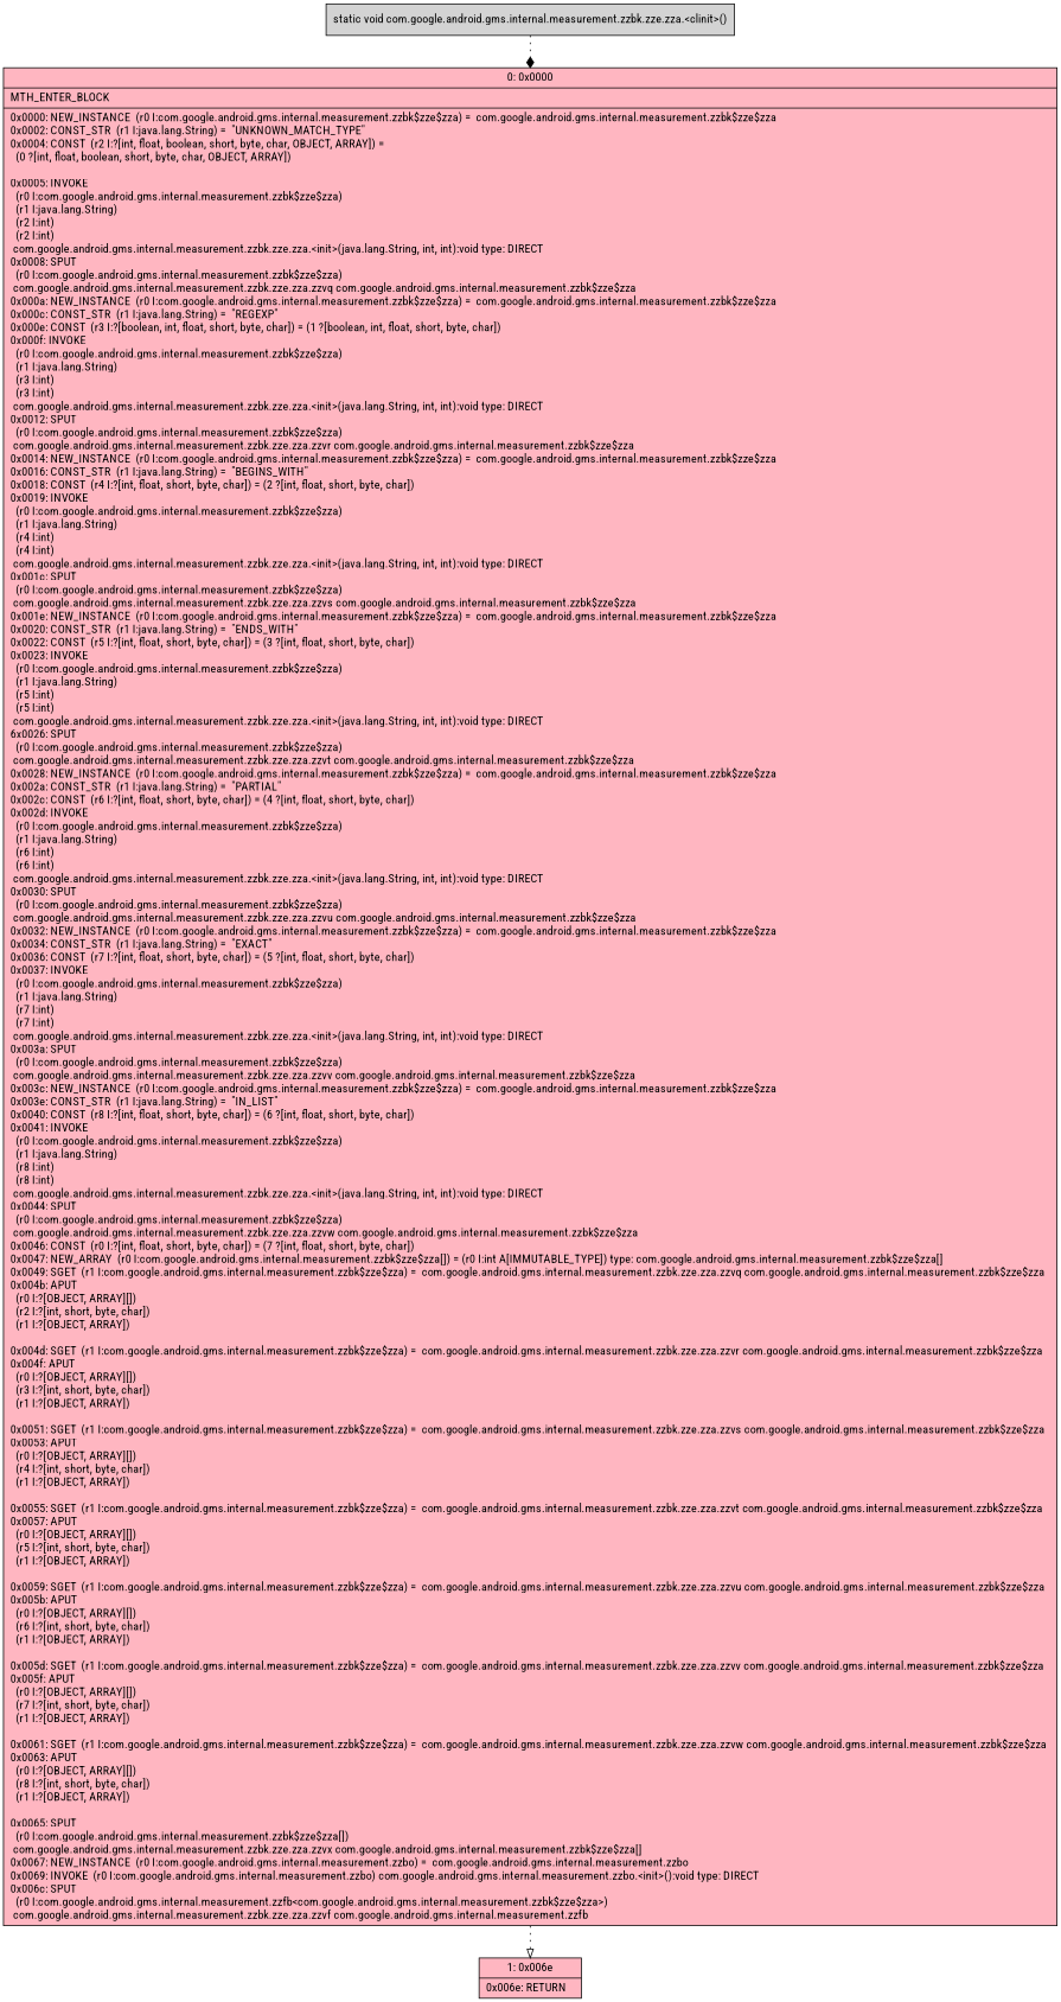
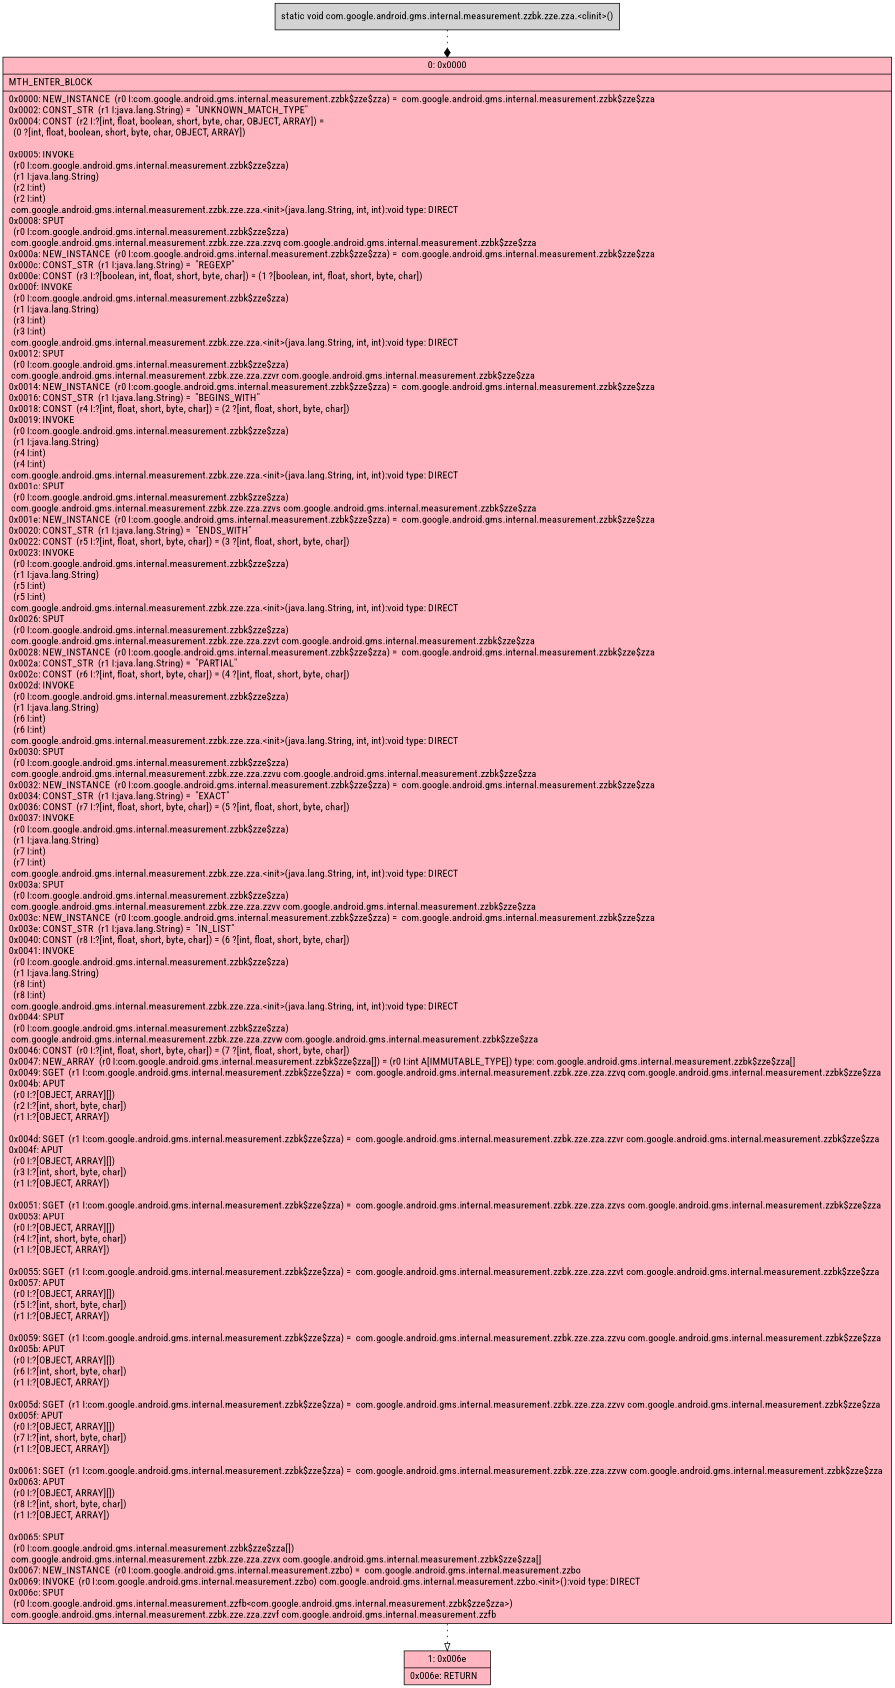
  digraph {
    fontname="Roboto Condensed"
    node [shape=record style=filled fillcolor=lightpink fontname="Roboto Condensed"]
    edge [style=dotted fontname="Roboto Condensed"]
-   n1 [label="{0\:\ 0x0000|MTH_ENTER_BLOCK\l|0x0000: NEW_INSTANCE  (r0 I:com.google.android.gms.internal.measurement.zzbk$zze$zza) =  com.google.android.gms.internal.measurement.zzbk$zze$zza \l0x0002: CONST_STR  (r1 I:java.lang.String) =  \"UNKNOWN_MATCH_TYPE\" \l0x0004: CONST  (r2 I:?[int, float, boolean, short, byte, char, OBJECT, ARRAY]) = \l  (0 ?[int, float, boolean, short, byte, char, OBJECT, ARRAY])\l \l0x0005: INVOKE  \l  (r0 I:com.google.android.gms.internal.measurement.zzbk$zze$zza)\l  (r1 I:java.lang.String)\l  (r2 I:int)\l  (r2 I:int)\l com.google.android.gms.internal.measurement.zzbk.zze.zza.\<init\>(java.lang.String, int, int):void type: DIRECT \l0x0008: SPUT  \l  (r0 I:com.google.android.gms.internal.measurement.zzbk$zze$zza)\l com.google.android.gms.internal.measurement.zzbk.zze.zza.zzvq com.google.android.gms.internal.measurement.zzbk$zze$zza \l0x000a: NEW_INSTANCE  (r0 I:com.google.android.gms.internal.measurement.zzbk$zze$zza) =  com.google.android.gms.internal.measurement.zzbk$zze$zza \l0x000c: CONST_STR  (r1 I:java.lang.String) =  \"REGEXP\" \l0x000e: CONST  (r3 I:?[boolean, int, float, short, byte, char]) = (1 ?[boolean, int, float, short, byte, char]) \l0x000f: INVOKE  \l  (r0 I:com.google.android.gms.internal.measurement.zzbk$zze$zza)\l  (r1 I:java.lang.String)\l  (r3 I:int)\l  (r3 I:int)\l com.google.android.gms.internal.measurement.zzbk.zze.zza.\<init\>(java.lang.String, int, int):void type: DIRECT \l0x0012: SPUT  \l  (r0 I:com.google.android.gms.internal.measurement.zzbk$zze$zza)\l com.google.android.gms.internal.measurement.zzbk.zze.zza.zzvr com.google.android.gms.internal.measurement.zzbk$zze$zza \l0x0014: NEW_INSTANCE  (r0 I:com.google.android.gms.internal.measurement.zzbk$zze$zza) =  com.google.android.gms.internal.measurement.zzbk$zze$zza \l0x0016: CONST_STR  (r1 I:java.lang.String) =  \"BEGINS_WITH\" \l0x0018: CONST  (r4 I:?[int, float, short, byte, char]) = (2 ?[int, float, short, byte, char]) \l0x0019: INVOKE  \l  (r0 I:com.google.android.gms.internal.measurement.zzbk$zze$zza)\l  (r1 I:java.lang.String)\l  (r4 I:int)\l  (r4 I:int)\l com.google.android.gms.internal.measurement.zzbk.zze.zza.\<init\>(java.lang.String, int, int):void type: DIRECT \l0x001c: SPUT  \l  (r0 I:com.google.android.gms.internal.measurement.zzbk$zze$zza)\l com.google.android.gms.internal.measurement.zzbk.zze.zza.zzvs com.google.android.gms.internal.measurement.zzbk$zze$zza \l0x001e: NEW_INSTANCE  (r0 I:com.google.android.gms.internal.measurement.zzbk$zze$zza) =  com.google.android.gms.internal.measurement.zzbk$zze$zza \l0x0020: CONST_STR  (r1 I:java.lang.String) =  \"ENDS_WITH\" \l0x0022: CONST  (r5 I:?[int, float, short, byte, char]) = (3 ?[int, float, short, byte, char]) \l0x0023: INVOKE  \l  (r0 I:com.google.android.gms.internal.measurement.zzbk$zze$zza)\l  (r1 I:java.lang.String)\l  (r5 I:int)\l  (r5 I:int)\l com.google.android.gms.internal.measurement.zzbk.zze.zza.\<init\>(java.lang.String, int, int):void type: DIRECT \l6x0026: SPUT  \l  (r0 I:com.google.android.gms.internal.measurement.zzbk$zze$zza)\l com.google.android.gms.internal.measurement.zzbk.zze.zza.zzvt com.google.android.gms.internal.measurement.zzbk$zze$zza \l0x0028: NEW_INSTANCE  (r0 I:com.google.android.gms.internal.measurement.zzbk$zze$zza) =  com.google.android.gms.internal.measurement.zzbk$zze$zza \l0x002a: CONST_STR  (r1 I:java.lang.String) =  \"PARTIAL\" \l0x002c: CONST  (r6 I:?[int, float, short, byte, char]) = (4 ?[int, float, short, byte, char]) \l0x002d: INVOKE  \l  (r0 I:com.google.android.gms.internal.measurement.zzbk$zze$zza)\l  (r1 I:java.lang.String)\l  (r6 I:int)\l  (r6 I:int)\l com.google.android.gms.internal.measurement.zzbk.zze.zza.\<init\>(java.lang.String, int, int):void type: DIRECT \l0x0030: SPUT  \l  (r0 I:com.google.android.gms.internal.measurement.zzbk$zze$zza)\l com.google.android.gms.internal.measurement.zzbk.zze.zza.zzvu com.google.android.gms.internal.measurement.zzbk$zze$zza \l0x0032: NEW_INSTANCE  (r0 I:com.google.android.gms.internal.measurement.zzbk$zze$zza) =  com.google.android.gms.internal.measurement.zzbk$zze$zza \l0x0034: CONST_STR  (r1 I:java.lang.String) =  \"EXACT\" \l0x0036: CONST  (r7 I:?[int, float, short, byte, char]) = (5 ?[int, float, short, byte, char]) \l0x0037: INVOKE  \l  (r0 I:com.google.android.gms.internal.measurement.zzbk$zze$zza)\l  (r1 I:java.lang.String)\l  (r7 I:int)\l  (r7 I:int)\l com.google.android.gms.internal.measurement.zzbk.zze.zza.\<init\>(java.lang.String, int, int):void type: DIRECT \l0x003a: SPUT  \l  (r0 I:com.google.android.gms.internal.measurement.zzbk$zze$zza)\l com.google.android.gms.internal.measurement.zzbk.zze.zza.zzvv com.google.android.gms.internal.measurement.zzbk$zze$zza \l0x003c: NEW_INSTANCE  (r0 I:com.google.android.gms.internal.measurement.zzbk$zze$zza) =  com.google.android.gms.internal.measurement.zzbk$zze$zza \l0x003e: CONST_STR  (r1 I:java.lang.String) =  \"IN_LIST\" \l0x0040: CONST  (r8 I:?[int, float, short, byte, char]) = (6 ?[int, float, short, byte, char]) \l0x0041: INVOKE  \l  (r0 I:com.google.android.gms.internal.measurement.zzbk$zze$zza)\l  (r1 I:java.lang.String)\l  (r8 I:int)\l  (r8 I:int)\l com.google.android.gms.internal.measurement.zzbk.zze.zza.\<init\>(java.lang.String, int, int):void type: DIRECT \l0x0044: SPUT  \l  (r0 I:com.google.android.gms.internal.measurement.zzbk$zze$zza)\l com.google.android.gms.internal.measurement.zzbk.zze.zza.zzvw com.google.android.gms.internal.measurement.zzbk$zze$zza \l0x0046: CONST  (r0 I:?[int, float, short, byte, char]) = (7 ?[int, float, short, byte, char]) \l0x0047: NEW_ARRAY  (r0 I:com.google.android.gms.internal.measurement.zzbk$zze$zza[]) = (r0 I:int A[IMMUTABLE_TYPE]) type: com.google.android.gms.internal.measurement.zzbk$zze$zza[] \l0x0049: SGET  (r1 I:com.google.android.gms.internal.measurement.zzbk$zze$zza) =  com.google.android.gms.internal.measurement.zzbk.zze.zza.zzvq com.google.android.gms.internal.measurement.zzbk$zze$zza \l0x004b: APUT  \l  (r0 I:?[OBJECT, ARRAY][])\l  (r2 I:?[int, short, byte, char])\l  (r1 I:?[OBJECT, ARRAY])\l \l0x004d: SGET  (r1 I:com.google.android.gms.internal.measurement.zzbk$zze$zza) =  com.google.android.gms.internal.measurement.zzbk.zze.zza.zzvr com.google.android.gms.internal.measurement.zzbk$zze$zza \l0x004f: APUT  \l  (r0 I:?[OBJECT, ARRAY][])\l  (r3 I:?[int, short, byte, char])\l  (r1 I:?[OBJECT, ARRAY])\l \l0x0051: SGET  (r1 I:com.google.android.gms.internal.measurement.zzbk$zze$zza) =  com.google.android.gms.internal.measurement.zzbk.zze.zza.zzvs com.google.android.gms.internal.measurement.zzbk$zze$zza \l0x0053: APUT  \l  (r0 I:?[OBJECT, ARRAY][])\l  (r4 I:?[int, short, byte, char])\l  (r1 I:?[OBJECT, ARRAY])\l \l0x0055: SGET  (r1 I:com.google.android.gms.internal.measurement.zzbk$zze$zza) =  com.google.android.gms.internal.measurement.zzbk.zze.zza.zzvt com.google.android.gms.internal.measurement.zzbk$zze$zza \l0x0057: APUT  \l  (r0 I:?[OBJECT, ARRAY][])\l  (r5 I:?[int, short, byte, char])\l  (r1 I:?[OBJECT, ARRAY])\l \l0x0059: SGET  (r1 I:com.google.android.gms.internal.measurement.zzbk$zze$zza) =  com.google.android.gms.internal.measurement.zzbk.zze.zza.zzvu com.google.android.gms.internal.measurement.zzbk$zze$zza \l0x005b: APUT  \l  (r0 I:?[OBJECT, ARRAY][])\l  (r6 I:?[int, short, byte, char])\l  (r1 I:?[OBJECT, ARRAY])\l \l0x005d: SGET  (r1 I:com.google.android.gms.internal.measurement.zzbk$zze$zza) =  com.google.android.gms.internal.measurement.zzbk.zze.zza.zzvv com.google.android.gms.internal.measurement.zzbk$zze$zza \l0x005f: APUT  \l  (r0 I:?[OBJECT, ARRAY][])\l  (r7 I:?[int, short, byte, char])\l  (r1 I:?[OBJECT, ARRAY])\l \l0x0061: SGET  (r1 I:com.google.android.gms.internal.measurement.zzbk$zze$zza) =  com.google.android.gms.internal.measurement.zzbk.zze.zza.zzvw com.google.android.gms.internal.measurement.zzbk$zze$zza \l0x0063: APUT  \l  (r0 I:?[OBJECT, ARRAY][])\l  (r8 I:?[int, short, byte, char])\l  (r1 I:?[OBJECT, ARRAY])\l \l0x0065: SPUT  \l  (r0 I:com.google.android.gms.internal.measurement.zzbk$zze$zza[])\l com.google.android.gms.internal.measurement.zzbk.zze.zza.zzvx com.google.android.gms.internal.measurement.zzbk$zze$zza[] \l0x0067: NEW_INSTANCE  (r0 I:com.google.android.gms.internal.measurement.zzbo) =  com.google.android.gms.internal.measurement.zzbo \l0x0069: INVOKE  (r0 I:com.google.android.gms.internal.measurement.zzbo) com.google.android.gms.internal.measurement.zzbo.\<init\>():void type: DIRECT \l0x006c: SPUT  \l  (r0 I:com.google.android.gms.internal.measurement.zzfb\<com.google.android.gms.internal.measurement.zzbk$zze$zza\>)\l com.google.android.gms.internal.measurement.zzbk.zze.zza.zzvf com.google.android.gms.internal.measurement.zzfb \l}"]
+   n1 [label="{0\:\ 0x0000|MTH_ENTER_BLOCK\l|0x0000: NEW_INSTANCE  (r0 I:com.google.android.gms.internal.measurement.zzbk$zze$zza) =  com.google.android.gms.internal.measurement.zzbk$zze$zza \l0x0002: CONST_STR  (r1 I:java.lang.String) =  \"UNKNOWN_MATCH_TYPE\" \l0x0004: CONST  (r2 I:?[int, float, boolean, short, byte, char, OBJECT, ARRAY]) = \l  (0 ?[int, float, boolean, short, byte, char, OBJECT, ARRAY])\l \l0x0005: INVOKE  \l  (r0 I:com.google.android.gms.internal.measurement.zzbk$zze$zza)\l  (r1 I:java.lang.String)\l  (r2 I:int)\l  (r2 I:int)\l com.google.android.gms.internal.measurement.zzbk.zze.zza.\<init\>(java.lang.String, int, int):void type: DIRECT \l0x0008: SPUT  \l  (r0 I:com.google.android.gms.internal.measurement.zzbk$zze$zza)\l com.google.android.gms.internal.measurement.zzbk.zze.zza.zzvq com.google.android.gms.internal.measurement.zzbk$zze$zza \l0x000a: NEW_INSTANCE  (r0 I:com.google.android.gms.internal.measurement.zzbk$zze$zza) =  com.google.android.gms.internal.measurement.zzbk$zze$zza \l0x000c: CONST_STR  (r1 I:java.lang.String) =  \"REGEXP\" \l0x000e: CONST  (r3 I:?[boolean, int, float, short, byte, char]) = (1 ?[boolean, int, float, short, byte, char]) \l0x000f: INVOKE  \l  (r0 I:com.google.android.gms.internal.measurement.zzbk$zze$zza)\l  (r1 I:java.lang.String)\l  (r3 I:int)\l  (r3 I:int)\l com.google.android.gms.internal.measurement.zzbk.zze.zza.\<init\>(java.lang.String, int, int):void type: DIRECT \l0x0012: SPUT  \l  (r0 I:com.google.android.gms.internal.measurement.zzbk$zze$zza)\l com.google.android.gms.internal.measurement.zzbk.zze.zza.zzvr com.google.android.gms.internal.measurement.zzbk$zze$zza \l0x0014: NEW_INSTANCE  (r0 I:com.google.android.gms.internal.measurement.zzbk$zze$zza) =  com.google.android.gms.internal.measurement.zzbk$zze$zza \l0x0016: CONST_STR  (r1 I:java.lang.String) =  \"BEGINS_WITH\" \l0x0018: CONST  (r4 I:?[int, float, short, byte, char]) = (2 ?[int, float, short, byte, char]) \l0x0019: INVOKE  \l  (r0 I:com.google.android.gms.internal.measurement.zzbk$zze$zza)\l  (r1 I:java.lang.String)\l  (r4 I:int)\l  (r4 I:int)\l com.google.android.gms.internal.measurement.zzbk.zze.zza.\<init\>(java.lang.String, int, int):void type: DIRECT \l0x001c: SPUT  \l  (r0 I:com.google.android.gms.internal.measurement.zzbk$zze$zza)\l com.google.android.gms.internal.measurement.zzbk.zze.zza.zzvs com.google.android.gms.internal.measurement.zzbk$zze$zza \l0x001e: NEW_INSTANCE  (r0 I:com.google.android.gms.internal.measurement.zzbk$zze$zza) =  com.google.android.gms.internal.measurement.zzbk$zze$zza \l0x0020: CONST_STR  (r1 I:java.lang.String) =  \"ENDS_WITH\" \l0x0022: CONST  (r5 I:?[int, float, short, byte, char]) = (3 ?[int, float, short, byte, char]) \l0x0023: INVOKE  \l  (r0 I:com.google.android.gms.internal.measurement.zzbk$zze$zza)\l  (r1 I:java.lang.String)\l  (r5 I:int)\l  (r5 I:int)\l com.google.android.gms.internal.measurement.zzbk.zze.zza.\<init\>(java.lang.String, int, int):void type: DIRECT \l0x0026: SPUT  \l  (r0 I:com.google.android.gms.internal.measurement.zzbk$zze$zza)\l com.google.android.gms.internal.measurement.zzbk.zze.zza.zzvt com.google.android.gms.internal.measurement.zzbk$zze$zza \l0x0028: NEW_INSTANCE  (r0 I:com.google.android.gms.internal.measurement.zzbk$zze$zza) =  com.google.android.gms.internal.measurement.zzbk$zze$zza \l0x002a: CONST_STR  (r1 I:java.lang.String) =  \"PARTIAL\" \l0x002c: CONST  (r6 I:?[int, float, short, byte, char]) = (4 ?[int, float, short, byte, char]) \l0x002d: INVOKE  \l  (r0 I:com.google.android.gms.internal.measurement.zzbk$zze$zza)\l  (r1 I:java.lang.String)\l  (r6 I:int)\l  (r6 I:int)\l com.google.android.gms.internal.measurement.zzbk.zze.zza.\<init\>(java.lang.String, int, int):void type: DIRECT \l0x0030: SPUT  \l  (r0 I:com.google.android.gms.internal.measurement.zzbk$zze$zza)\l com.google.android.gms.internal.measurement.zzbk.zze.zza.zzvu com.google.android.gms.internal.measurement.zzbk$zze$zza \l0x0032: NEW_INSTANCE  (r0 I:com.google.android.gms.internal.measurement.zzbk$zze$zza) =  com.google.android.gms.internal.measurement.zzbk$zze$zza \l0x0034: CONST_STR  (r1 I:java.lang.String) =  \"EXACT\" \l0x0036: CONST  (r7 I:?[int, float, short, byte, char]) = (5 ?[int, float, short, byte, char]) \l0x0037: INVOKE  \l  (r0 I:com.google.android.gms.internal.measurement.zzbk$zze$zza)\l  (r1 I:java.lang.String)\l  (r7 I:int)\l  (r7 I:int)\l com.google.android.gms.internal.measurement.zzbk.zze.zza.\<init\>(java.lang.String, int, int):void type: DIRECT \l0x003a: SPUT  \l  (r0 I:com.google.android.gms.internal.measurement.zzbk$zze$zza)\l com.google.android.gms.internal.measurement.zzbk.zze.zza.zzvv com.google.android.gms.internal.measurement.zzbk$zze$zza \l0x003c: NEW_INSTANCE  (r0 I:com.google.android.gms.internal.measurement.zzbk$zze$zza) =  com.google.android.gms.internal.measurement.zzbk$zze$zza \l0x003e: CONST_STR  (r1 I:java.lang.String) =  \"IN_LIST\" \l0x0040: CONST  (r8 I:?[int, float, short, byte, char]) = (6 ?[int, float, short, byte, char]) \l0x0041: INVOKE  \l  (r0 I:com.google.android.gms.internal.measurement.zzbk$zze$zza)\l  (r1 I:java.lang.String)\l  (r8 I:int)\l  (r8 I:int)\l com.google.android.gms.internal.measurement.zzbk.zze.zza.\<init\>(java.lang.String, int, int):void type: DIRECT \l0x0044: SPUT  \l  (r0 I:com.google.android.gms.internal.measurement.zzbk$zze$zza)\l com.google.android.gms.internal.measurement.zzbk.zze.zza.zzvw com.google.android.gms.internal.measurement.zzbk$zze$zza \l0x0046: CONST  (r0 I:?[int, float, short, byte, char]) = (7 ?[int, float, short, byte, char]) \l0x0047: NEW_ARRAY  (r0 I:com.google.android.gms.internal.measurement.zzbk$zze$zza[]) = (r0 I:int A[IMMUTABLE_TYPE]) type: com.google.android.gms.internal.measurement.zzbk$zze$zza[] \l0x0049: SGET  (r1 I:com.google.android.gms.internal.measurement.zzbk$zze$zza) =  com.google.android.gms.internal.measurement.zzbk.zze.zza.zzvq com.google.android.gms.internal.measurement.zzbk$zze$zza \l0x004b: APUT  \l  (r0 I:?[OBJECT, ARRAY][])\l  (r2 I:?[int, short, byte, char])\l  (r1 I:?[OBJECT, ARRAY])\l \l0x004d: SGET  (r1 I:com.google.android.gms.internal.measurement.zzbk$zze$zza) =  com.google.android.gms.internal.measurement.zzbk.zze.zza.zzvr com.google.android.gms.internal.measurement.zzbk$zze$zza \l0x004f: APUT  \l  (r0 I:?[OBJECT, ARRAY][])\l  (r3 I:?[int, short, byte, char])\l  (r1 I:?[OBJECT, ARRAY])\l \l0x0051: SGET  (r1 I:com.google.android.gms.internal.measurement.zzbk$zze$zza) =  com.google.android.gms.internal.measurement.zzbk.zze.zza.zzvs com.google.android.gms.internal.measurement.zzbk$zze$zza \l0x0053: APUT  \l  (r0 I:?[OBJECT, ARRAY][])\l  (r4 I:?[int, short, byte, char])\l  (r1 I:?[OBJECT, ARRAY])\l \l0x0055: SGET  (r1 I:com.google.android.gms.internal.measurement.zzbk$zze$zza) =  com.google.android.gms.internal.measurement.zzbk.zze.zza.zzvt com.google.android.gms.internal.measurement.zzbk$zze$zza \l0x0057: APUT  \l  (r0 I:?[OBJECT, ARRAY][])\l  (r5 I:?[int, short, byte, char])\l  (r1 I:?[OBJECT, ARRAY])\l \l0x0059: SGET  (r1 I:com.google.android.gms.internal.measurement.zzbk$zze$zza) =  com.google.android.gms.internal.measurement.zzbk.zze.zza.zzvu com.google.android.gms.internal.measurement.zzbk$zze$zza \l0x005b: APUT  \l  (r0 I:?[OBJECT, ARRAY][])\l  (r6 I:?[int, short, byte, char])\l  (r1 I:?[OBJECT, ARRAY])\l \l0x005d: SGET  (r1 I:com.google.android.gms.internal.measurement.zzbk$zze$zza) =  com.google.android.gms.internal.measurement.zzbk.zze.zza.zzvv com.google.android.gms.internal.measurement.zzbk$zze$zza \l0x005f: APUT  \l  (r0 I:?[OBJECT, ARRAY][])\l  (r7 I:?[int, short, byte, char])\l  (r1 I:?[OBJECT, ARRAY])\l \l0x0061: SGET  (r1 I:com.google.android.gms.internal.measurement.zzbk$zze$zza) =  com.google.android.gms.internal.measurement.zzbk.zze.zza.zzvw com.google.android.gms.internal.measurement.zzbk$zze$zza \l0x0063: APUT  \l  (r0 I:?[OBJECT, ARRAY][])\l  (r8 I:?[int, short, byte, char])\l  (r1 I:?[OBJECT, ARRAY])\l \l0x0065: SPUT  \l  (r0 I:com.google.android.gms.internal.measurement.zzbk$zze$zza[])\l com.google.android.gms.internal.measurement.zzbk.zze.zza.zzvx com.google.android.gms.internal.measurement.zzbk$zze$zza[] \l0x0067: NEW_INSTANCE  (r0 I:com.google.android.gms.internal.measurement.zzbo) =  com.google.android.gms.internal.measurement.zzbo \l0x0069: INVOKE  (r0 I:com.google.android.gms.internal.measurement.zzbo) com.google.android.gms.internal.measurement.zzbo.\<init\>():void type: DIRECT \l0x006c: SPUT  \l  (r0 I:com.google.android.gms.internal.measurement.zzfb\<com.google.android.gms.internal.measurement.zzbk$zze$zza\>)\l com.google.android.gms.internal.measurement.zzbk.zze.zza.zzvf com.google.android.gms.internal.measurement.zzfb \l}"]
    n2 [label="{1\:\ 0x006e|0x006e: RETURN   \l}"]
    n3 [label="{static void com.google.android.gms.internal.measurement.zzbk.zze.zza.\<clinit\>() }" fillcolor=lightgrey]
    n1 -> n2 [arrowhead=onormal]
    n3 -> n1 [arrowhead=diamond]
  }
